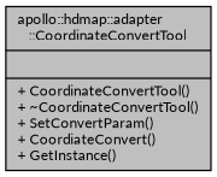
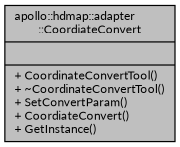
  digraph {
    fontname=Lato
-   n1 [color=black fillcolor=grey75 fontcolor=black fontname=Lato fontsize=10 height=0.2 label="{apollo::hdmap::adapter\l::CoordinateConvertTool\n||+ CoordinateConvertTool()\l+ ~CoordinateConvertTool()\l+ SetConvertParam()\l+ CoordiateConvert()\l+ GetInstance()\l}" shape=record style=filled width=0.4]
+   n1 [color=black fillcolor=grey75 fontcolor=black fontname=Lato fontsize=10 height=0.2 label="{apollo::hdmap::adapter\l::CoordiateConvert\n||+ CoordinateConvertTool()\l+ ~CoordinateConvertTool()\l+ SetConvertParam()\l+ CoordiateConvert()\l+ GetInstance()\l}" shape=record style=filled width=0.4]
  }
